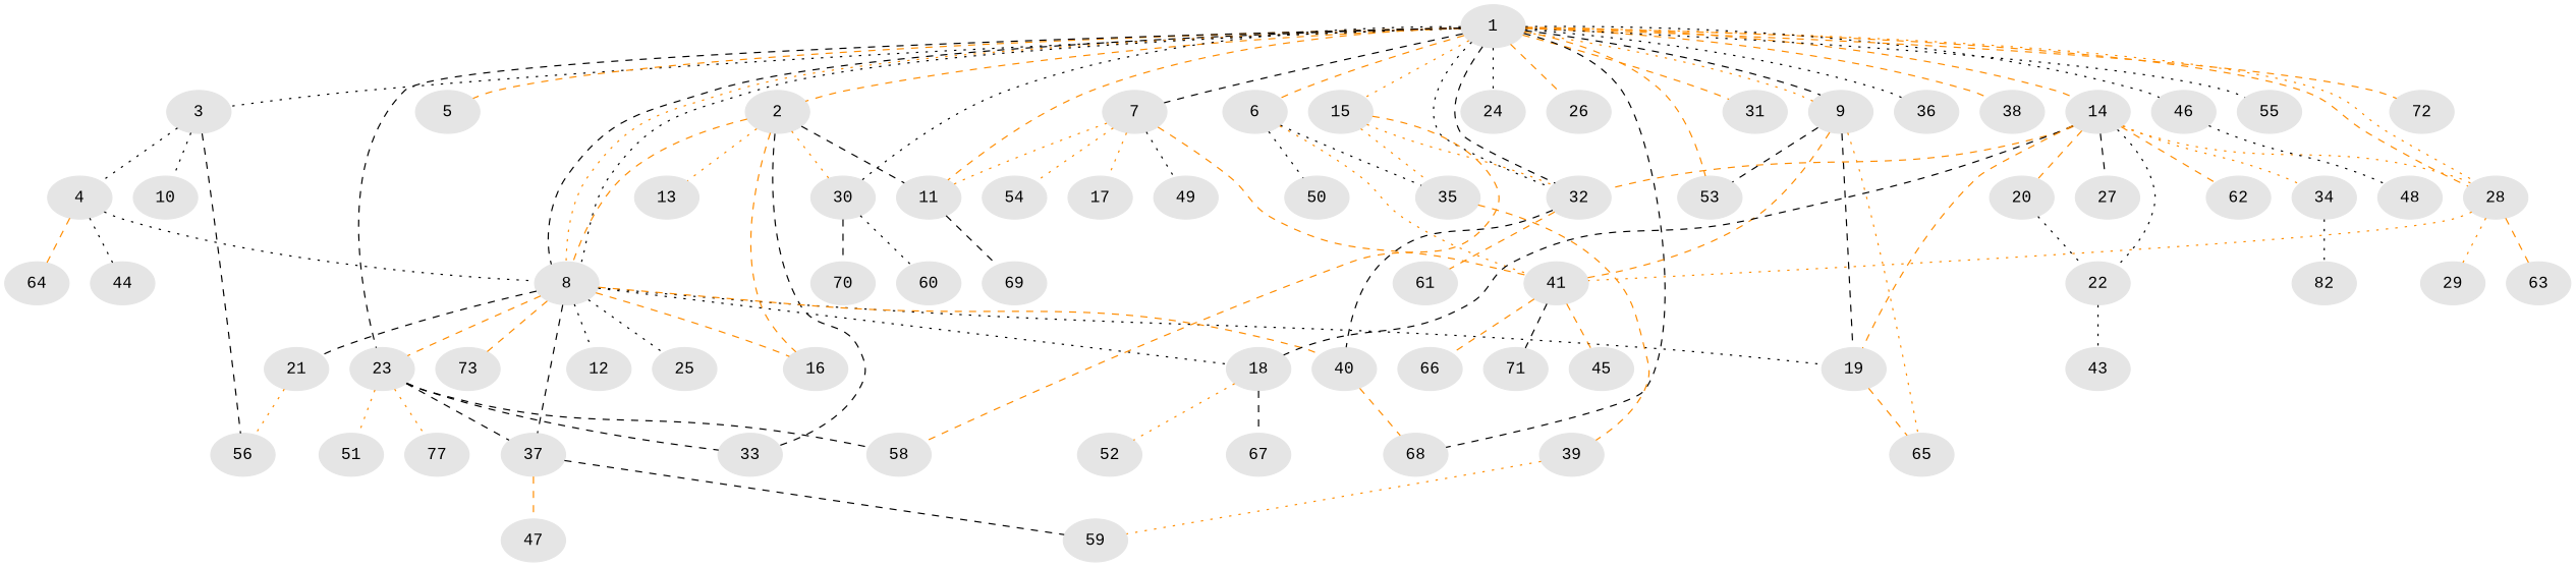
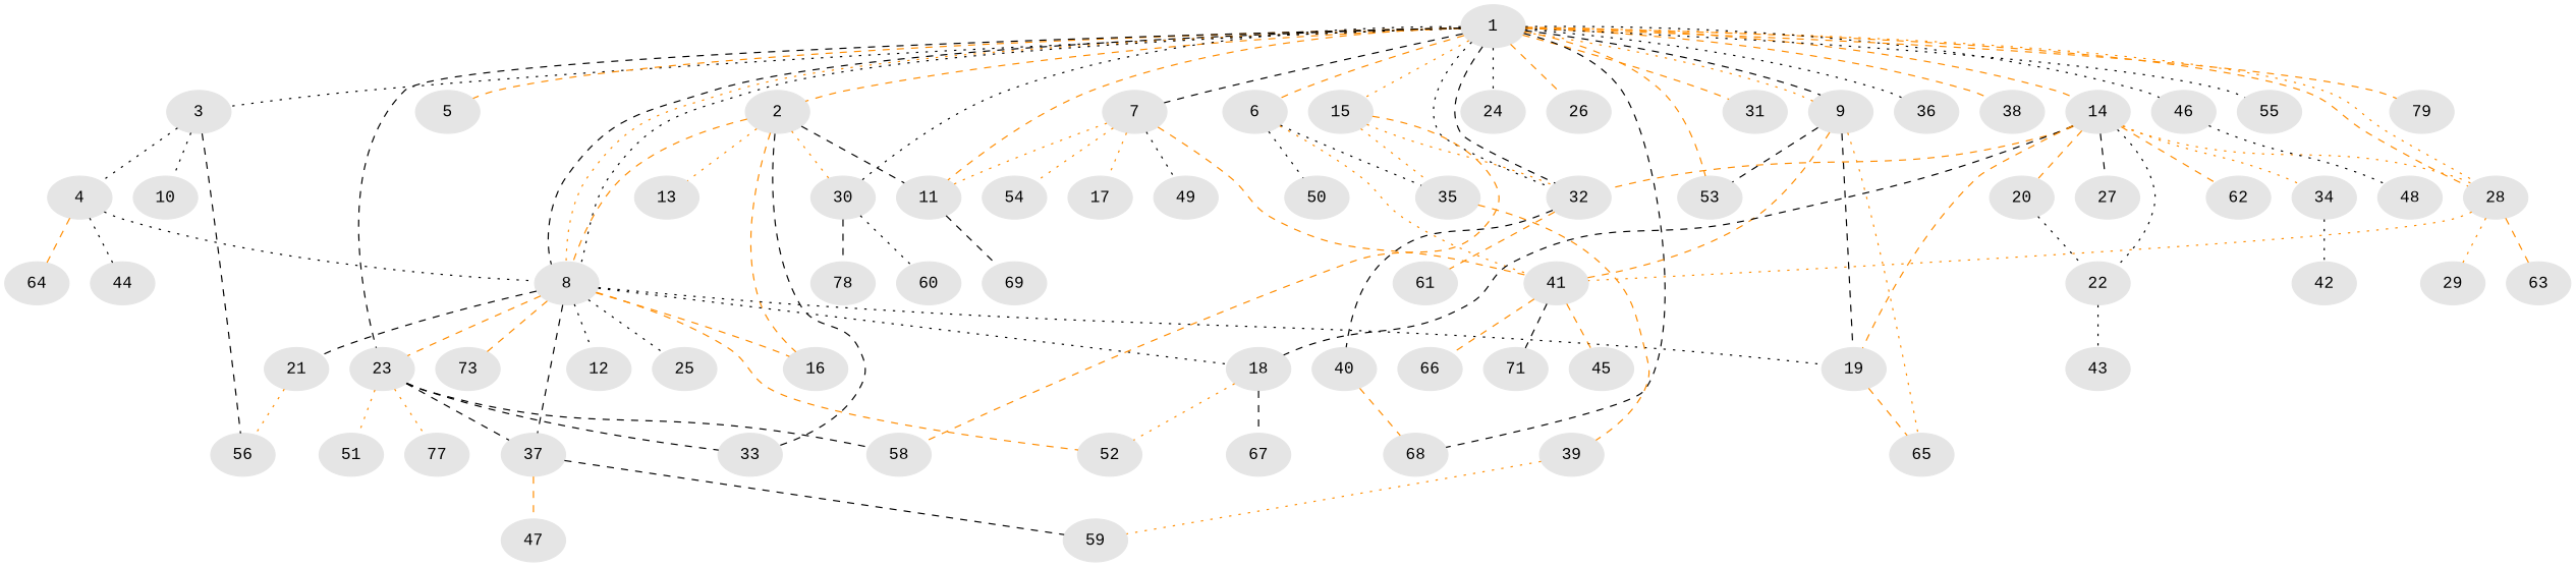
  graph {
    fontname="Liberation Mono"
    node [color=gray90 fontname="Liberation Mono" style=filled]
    edge [color=darkorange fontname="Liberation Mono" style=dashed]
    1
    2
    3
    5
    6
    7
    8
    9
    11
    14
    15
    23
    24
    26
    28
    30
    31
    32
    36
    38
    46
    53
    55
    68
-   72
+   72 [label=79]
    13
    16
    33
    4
    10
    56
    35
    41
    50
    17
    49
    54
    12
    18
    19
    21
    25
    37
    40
    73
    65
    69
    20
    22
    27
    34
    62
    58
    51
    n55 [label=77]
    29
    63
    60
-   70
+   70 [label=78]
    61
    48
    44
    64
    39
    45
    66
    71
    52
    67
    47
    59
    43
-   42 [label=82]
+   42
    1 -- 2
    1 -- 3 [color=black style=dotted]
    1 -- 5
    1 -- 6
    1 -- 7 [color=black]
    1 -- 8 [color=black]
    1 -- 8 [style=dotted]
    1 -- 8 [color=black style=dotted]
    1 -- 9 [style=dotted]
    1 -- 9 [color=black]
    1 -- 11
    1 -- 14
    1 -- 15 [style=dotted]
    1 -- 23 [color=black]
    1 -- 24 [color=black style=dotted]
    1 -- 26
    1 -- 28
    1 -- 28 [style=dotted]
    1 -- 30 [color=black style=dotted]
    1 -- 31
    1 -- 32 [color=black style=dotted]
    1 -- 32 [color=black]
    1 -- 36 [color=black style=dotted]
    1 -- 38
    1 -- 46 [color=black style=dotted]
    1 -- 53
    1 -- 55 [color=black style=dotted]
    1 -- 68 [color=black]
    1 -- 72
    2 -- 8
    2 -- 11 [color=black]
    2 -- 30 [style=dotted]
    2 -- 13 [style=dotted]
    2 -- 16
    2 -- 33 [color=black]
    3 -- 4 [color=black style=dotted]
    3 -- 10 [color=black style=dotted]
    3 -- 56 [color=black]
    6 -- 35 [color=black style=dotted]
    6 -- 41 [style=dotted]
    6 -- 50 [color=black style=dotted]
    7 -- 11 [style=dotted]
    7 -- 41
    7 -- 17 [style=dotted]
    7 -- 49 [color=black style=dotted]
    7 -- 54 [style=dotted]
    8 -- 23
    8 -- 16
    8 -- 12 [color=black style=dotted]
    8 -- 18 [color=black style=dotted]
    8 -- 19 [color=black style=dotted]
    8 -- 21 [color=black]
    8 -- 25 [color=black style=dotted]
    8 -- 37 [color=black]
-   8 -- 40
+   8 -- 52
    8 -- 73
    9 -- 53 [color=black]
    9 -- 41
    9 -- 19 [color=black]
    9 -- 65 [style=dotted]
    11 -- 69 [color=black]
    14 -- 28 [style=dotted]
    14 -- 32
    14 -- 18 [color=black]
    14 -- 19
    14 -- 20
    14 -- 22 [color=black style=dotted]
    14 -- 27 [color=black]
    14 -- 34 [style=dotted]
    14 -- 62
    15 -- 32 [style=dotted]
    15 -- 35 [style=dotted]
    15 -- 58
    23 -- 33 [color=black]
    23 -- 37 [color=black]
    23 -- 58 [color=black]
    23 -- 51 [style=dotted]
    23 -- n55 [style=dotted]
    28 -- 41 [style=dotted]
    28 -- 29 [style=dotted]
    28 -- 63
    30 -- 60 [color=black style=dotted]
    30 -- 70 [color=black]
    32 -- 40 [color=black]
    32 -- 61
    46 -- 48 [color=black style=dotted]
    4 -- 8 [color=black style=dotted]
    4 -- 44 [color=black style=dotted]
    4 -- 64
    35 -- 39
    41 -- 45
    41 -- 66
    41 -- 71 [color=black]
    18 -- 52 [style=dotted]
    18 -- 67 [color=black]
    19 -- 65
    21 -- 56 [style=dotted]
    37 -- 47
    37 -- 59 [color=black]
    40 -- 68
    20 -- 22 [color=black style=dotted]
    22 -- 43 [color=black style=dotted]
    34 -- 42 [color=black style=dotted]
    39 -- 59 [style=dotted]
  }
